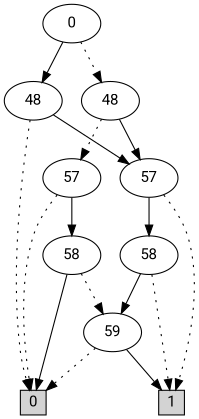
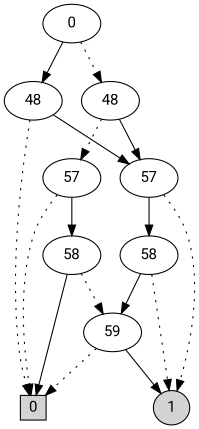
  digraph {
    fontname=Roboto
    node [fontname=Roboto]
    edge [style=dotted fontname=Roboto]
    n1 [height=0.3 label=0 shape=box style=filled width=0.3]
-   n2 [height=0.3 label=1 shape=box style=filled width=0.3]
+   n2 [height=0.3 label=1 shape=ellipse style=filled width=0.3]
    n3 [label=0]
    n4 [label=48]
    n5 [label=48]
    n6 [label=57]
    n7 [label=57]
    n8 [label=58]
    n9 [label=58]
    n10 [label=59]
    n3 -> n4
    n3 -> n5 [style=filled]
    n4 -> n6
    n4 -> n7 [style=filled]
    n5 -> n1
    n5 -> n7 [style=filled]
    n6 -> n1
    n6 -> n8 [style=filled]
    n7 -> n2
    n7 -> n9 [style=filled]
    n8 -> n1 [style=filled]
    n8 -> n10
    n9 -> n2
    n9 -> n10 [style=filled]
    n10 -> n1
    n10 -> n2 [style=filled]
  }
